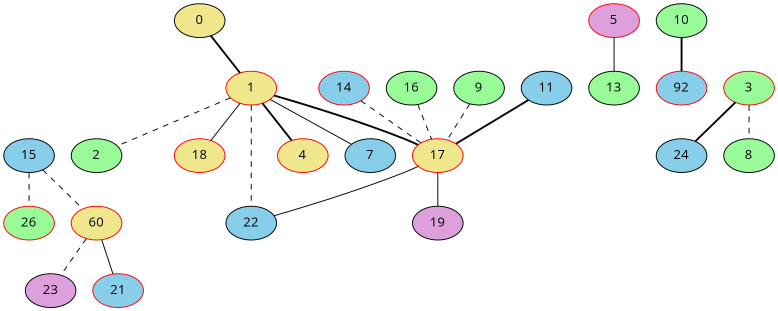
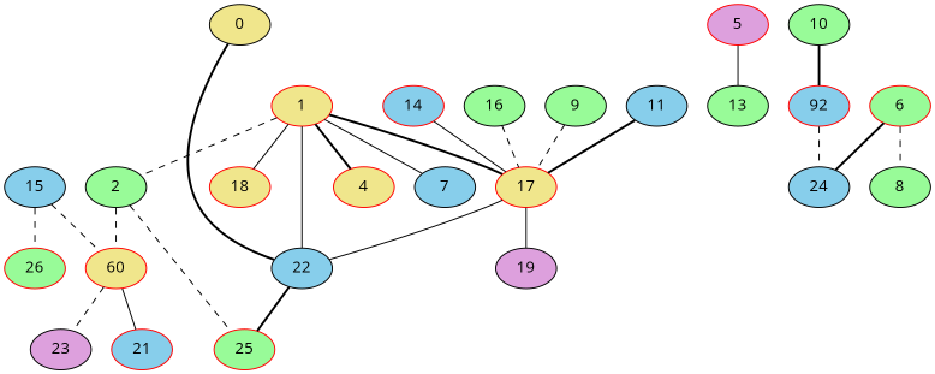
  graph {
    fontname="Open Sans"
    node [color=black fillcolor=palegreen fontname="Open Sans" style=filled]
    edge [fontname="Open Sans" style=dashed weight=1.0]
    1 [color=red fillcolor=khaki]
    2
    4 [color=red fillcolor=khaki]
    7 [fillcolor=skyblue]
    17 [color=red fillcolor=khaki]
    18 [color=red fillcolor=khaki]
    22 [fillcolor=skyblue]
    n8 [color=red fillcolor=khaki label=60]
+   25 [color=red]
    5 [color=red fillcolor=plum]
    13
    19 [fillcolor=plum]
    24 [fillcolor=skyblue]
    21 [color=red fillcolor=skyblue]
    23 [fillcolor=plum]
    n16 [fillcolor=khaki label=0]
-   6 [color=red label=3]
+   6 [color=red]
    8
    9
    10
    n21 [color=red fillcolor=skyblue label=92]
    11 [fillcolor=skyblue]
    14 [color=red fillcolor=skyblue]
    15 [fillcolor=skyblue]
    26 [color=red]
    16
    1 -- 2
    1 -- 4 [style=bold]
    1 -- 7 [style=solid]
    1 -- 17 [style=bold]
    1 -- 18 [style=solid]
-   1 -- 22 [weight=2.0]
+   1 -- 22 [style=solid weight=2.0]
+   2 -- n8
+   2 -- 25
    17 -- 22 [style=solid]
    17 -- 19 [style=solid]
+   22 -- 25 [style=bold]
    n8 -- 21 [style=solid]
    n8 -- 23
    5 -- 13 [style=solid]
-   n16 -- 1 [style=bold]
+   n16 -- 22 [style=bold]
    6 -- 24 [style=bold]
    6 -- 8
    9 -- 17
    10 -- n21 [style=bold]
+   n21 -- 24
    11 -- 17 [style=bold]
-   14 -- 17
+   14 -- 17 [style=solid]
    15 -- n8
    15 -- 26
    16 -- 17
  }
